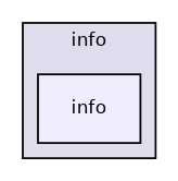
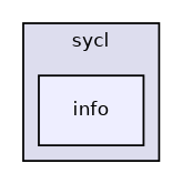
  digraph {
    compound=true
    n1 [fillcolor="#eeeeff" fontname=Helvetica fontsize=10 label=info pencolor=black shape=box style=filled]
    subgraph cluster_1 {
      bgcolor="#ddddee"
      fontname=Helvetica
      fontsize=10
-     label=info
+     label=sycl
      pencolor=black
      n1
    }
  }
